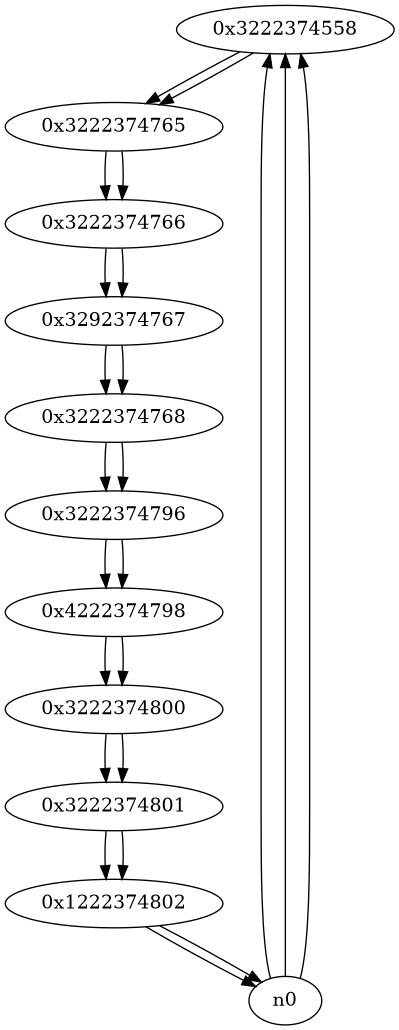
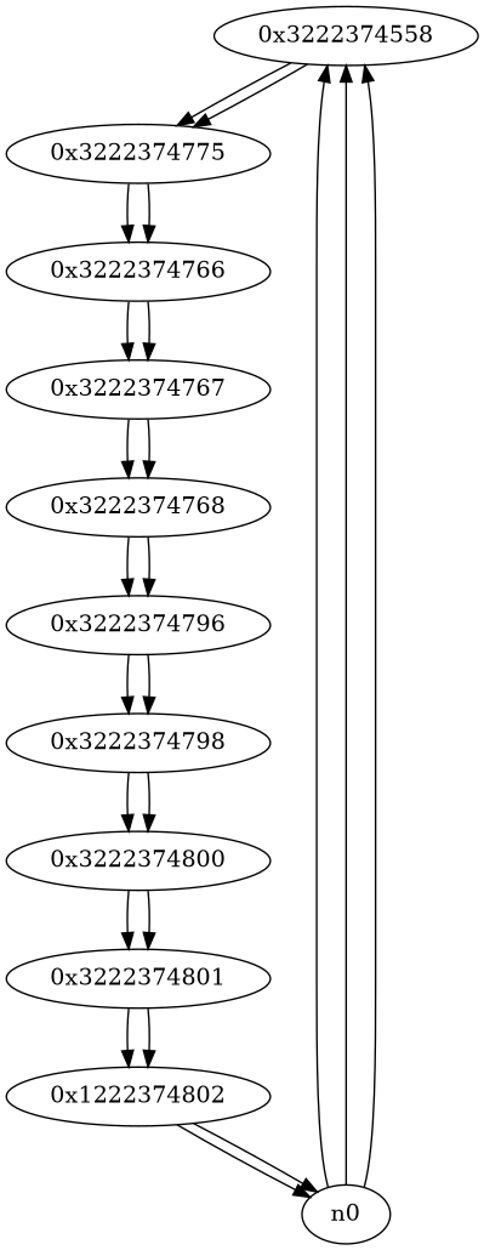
  digraph {
    n1 [label="0x3222374558"]
-   n2 [label="0x3222374765"]
+   n2 [label="0x3222374775"]
    n3 [label="0x3222374766"]
-   n4 [label="0x3292374767"]
+   n4 [label="0x3222374767"]
    n5 [label="0x3222374768"]
    n6 [label="0x3222374796"]
-   n7 [label="0x4222374798"]
+   n7 [label="0x3222374798"]
    n8 [label="0x3222374800"]
    n9 [label="0x3222374801"]
    n10 [label="0x1222374802"]
    n0
    n1 -> n2
    n1 -> n2
    n2 -> n3
    n2 -> n3
    n3 -> n4
    n3 -> n4
    n4 -> n5
    n4 -> n5
    n5 -> n6
    n5 -> n6
    n6 -> n7
    n6 -> n7
    n7 -> n8
    n7 -> n8
    n8 -> n9
    n8 -> n9
    n9 -> n10
    n9 -> n10
    n10 -> n0
    n10 -> n0
    n0 -> n1
    n0 -> n1
    n0 -> n1
  }
